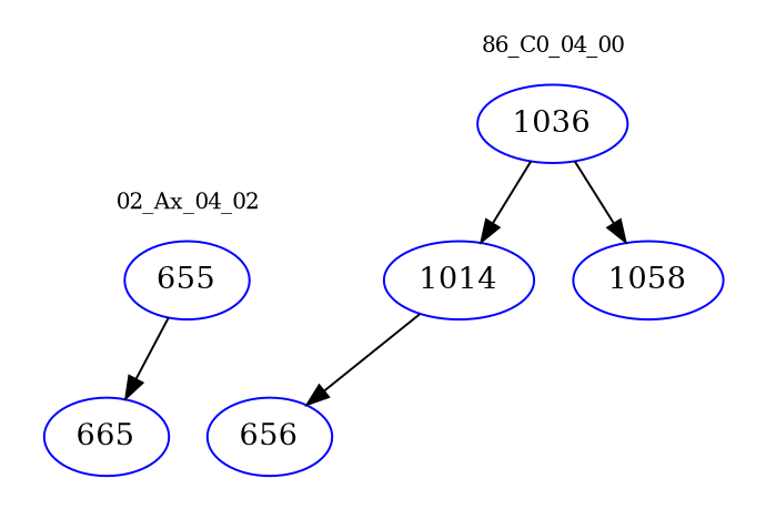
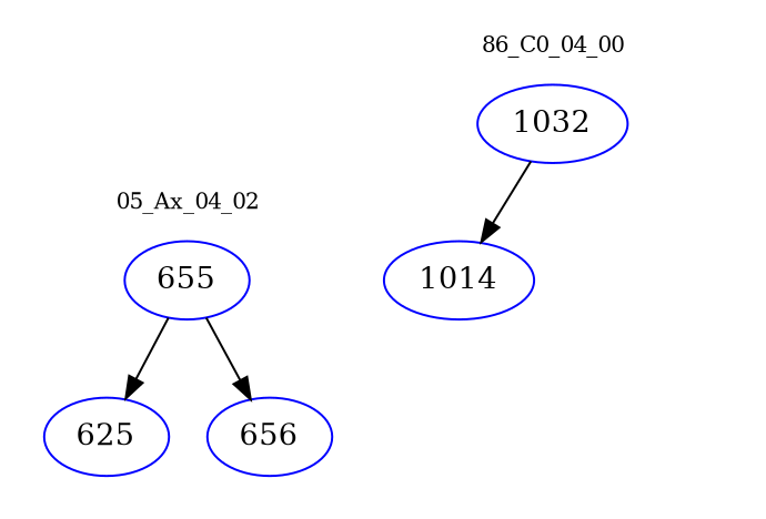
  digraph {
    node [color=blue]
    edge [color=black]
    n1 [label=655]
-   n2 [label=665]
+   n2 [label=625]
    n3 [label=656]
-   n4 [label=1036]
+   n4 [label=1032]
    n5 [label=1014]
-   n6 [label=1058]
    subgraph cluster_1 {
      color=white
      fontsize=10
-     label="02_Ax_04_02"
+     label="05_Ax_04_02"
      n1
      n2
      n3
    }
    subgraph cluster_2 {
      color=white
      fontsize=10
      label="86_C0_04_00"
      n4
      n5
-     n6
    }
    n1 -> n2
-   n5 -> n3
+   n1 -> n3
    n4 -> n5
-   n4 -> n6
  }
